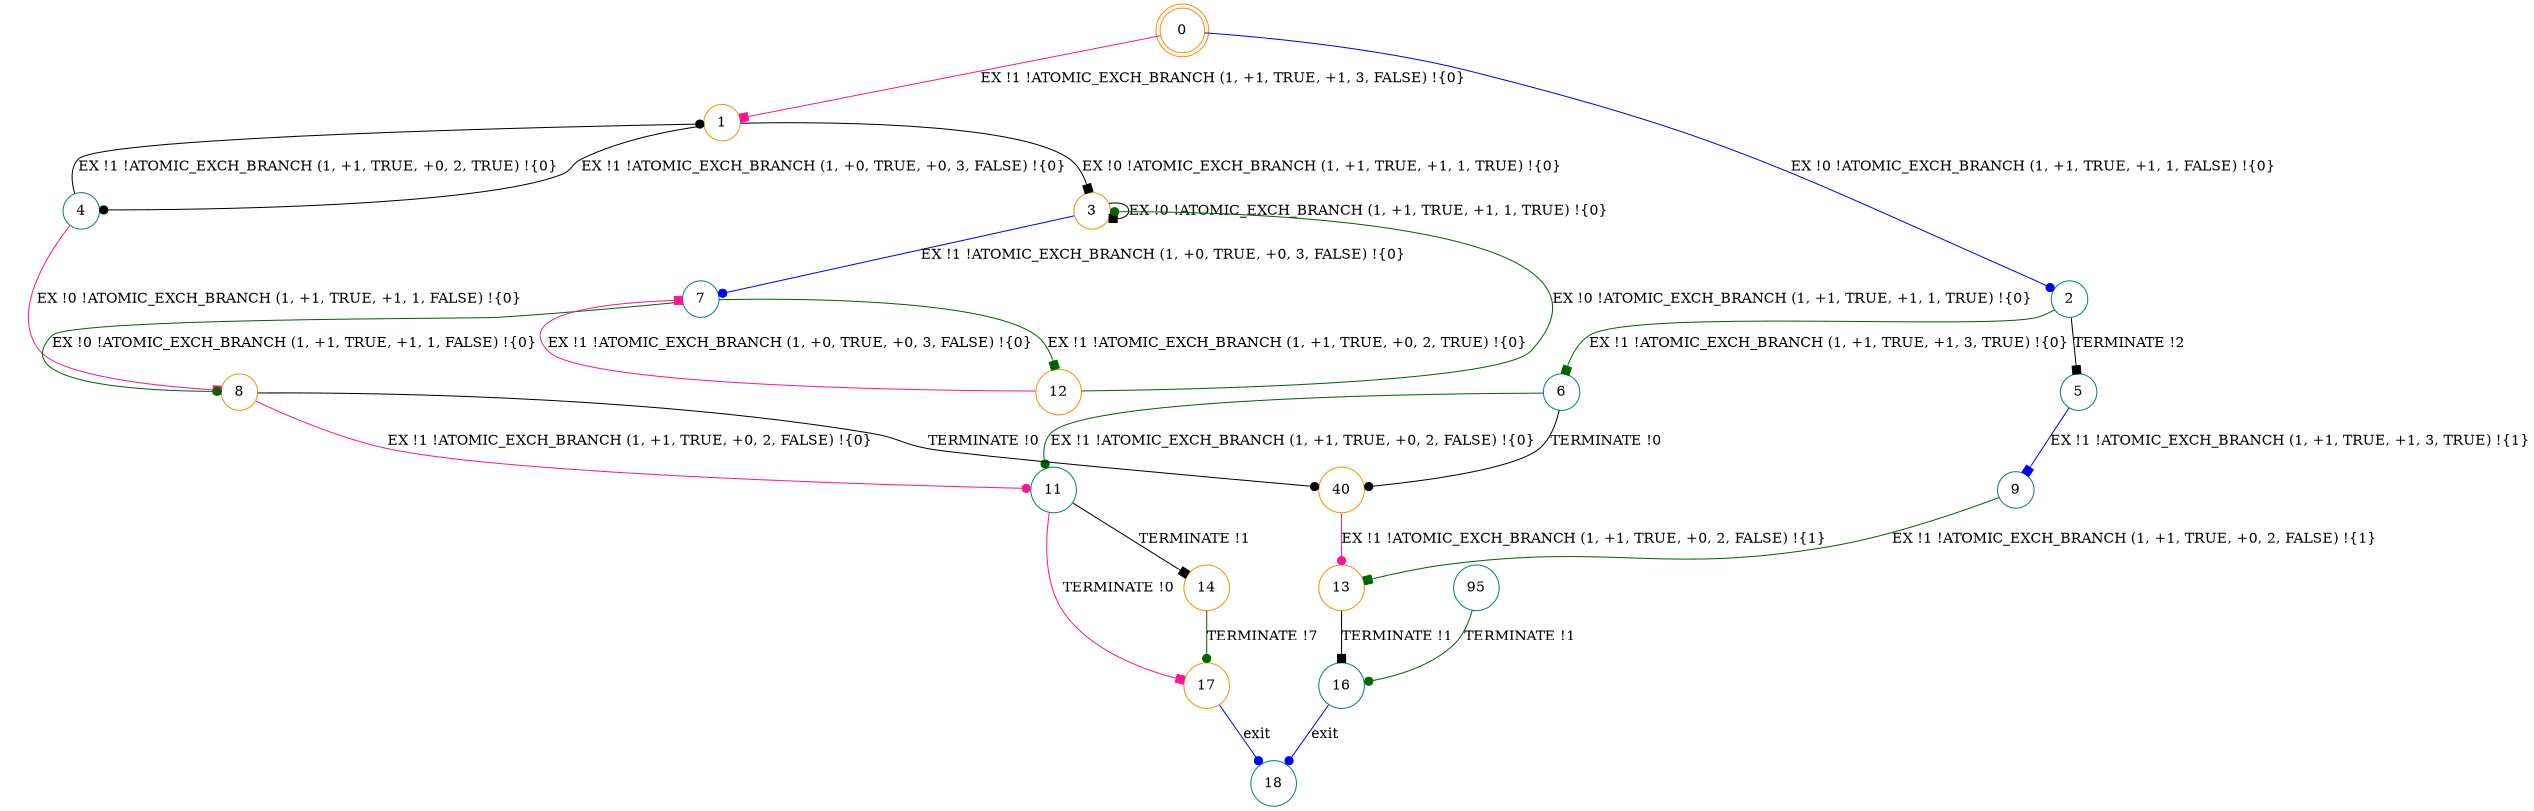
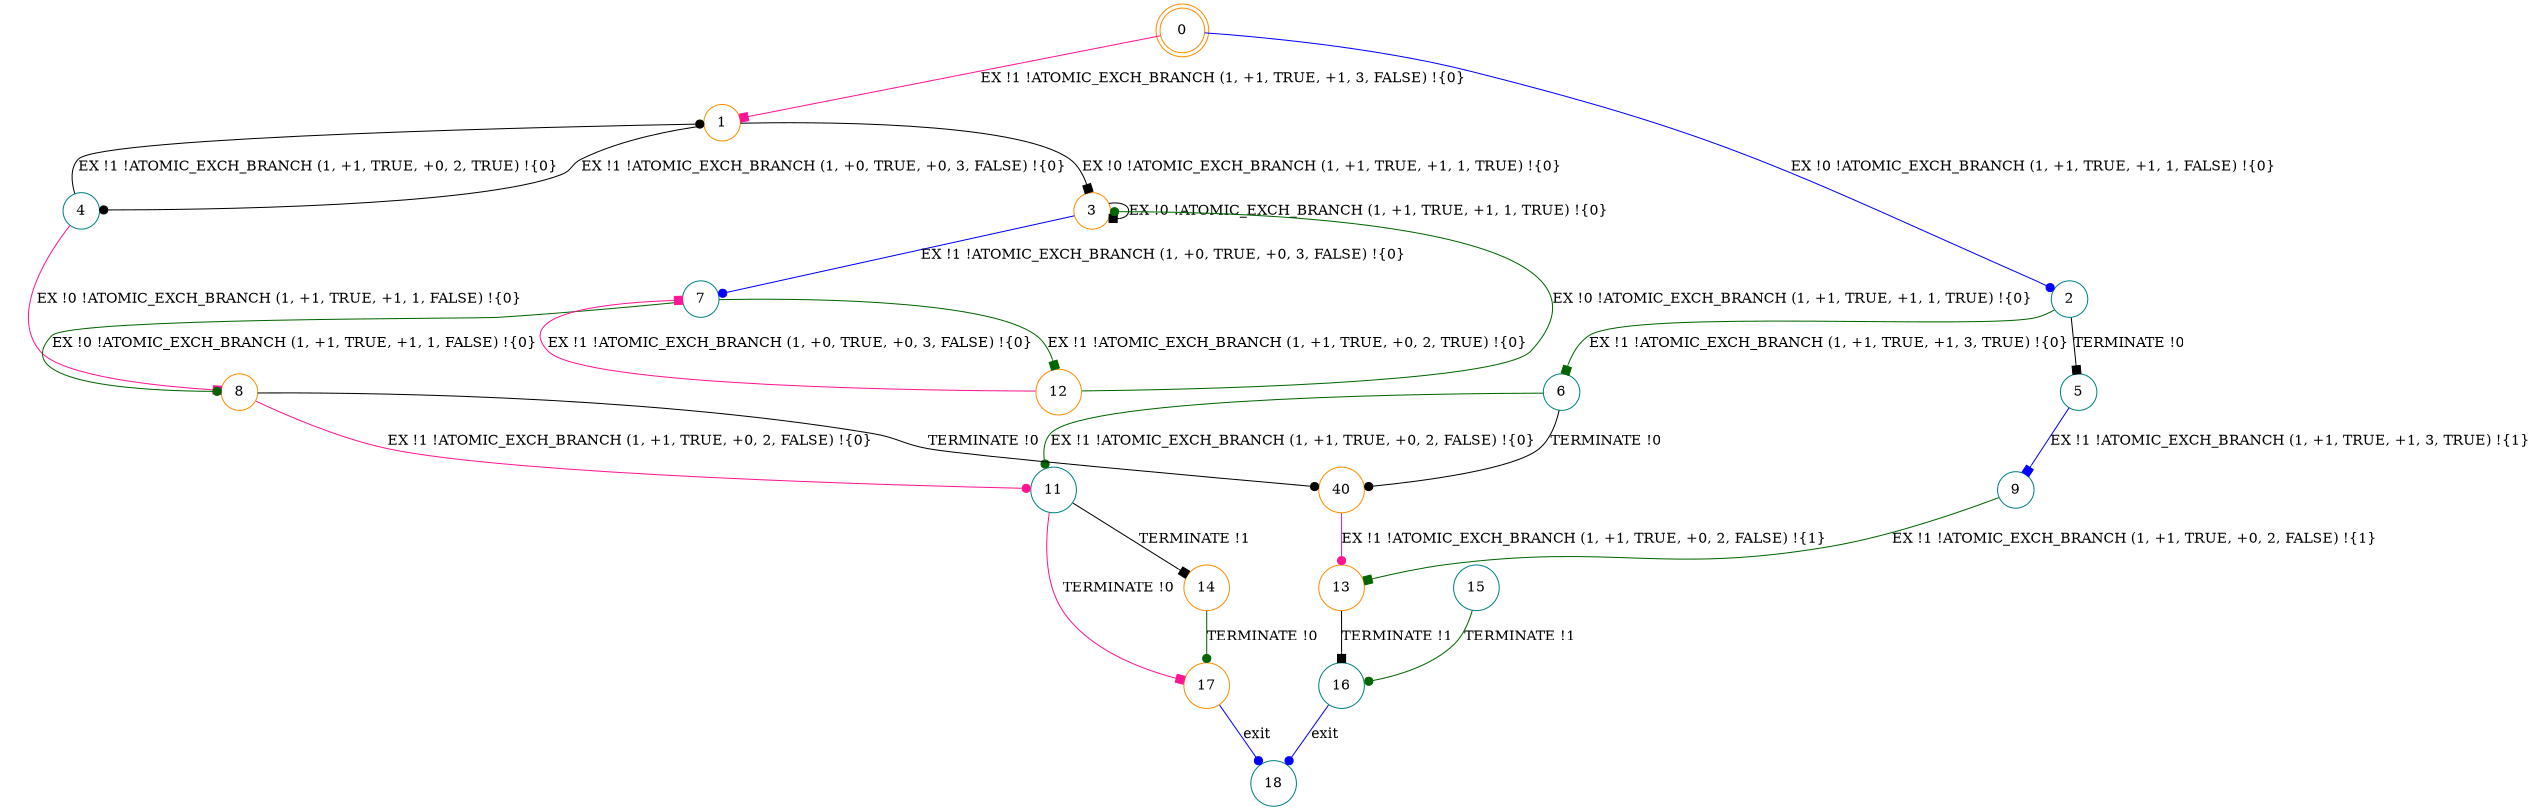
  digraph {
    node [color=teal shape=circle]
    edge [arrowhead=dot color=black]
    0 [color=darkorange peripheries=2]
    1 [color=darkorange]
    2
    3 [color=darkorange]
    4
    5
    6
    7
    8 [color=darkorange]
    9
    n11 [color=darkorange label=40]
    11
    12 [color=darkorange]
    13 [color=darkorange]
    14 [color=darkorange]
    17 [color=darkorange]
    16
-   15 [label=95]
+   15
    18
    0 -> 1 [arrowhead=box color=deeppink label="EX !1 !ATOMIC_EXCH_BRANCH (1, +1, TRUE, +1, 3, FALSE) !{0}"]
    0 -> 2 [color=blue label="EX !0 !ATOMIC_EXCH_BRANCH (1, +1, TRUE, +1, 1, FALSE) !{0}"]
    1 -> 3 [arrowhead=box label="EX !0 !ATOMIC_EXCH_BRANCH (1, +1, TRUE, +1, 1, TRUE) !{0}"]
    1 -> 4 [label="EX !1 !ATOMIC_EXCH_BRANCH (1, +0, TRUE, +0, 3, FALSE) !{0}"]
-   2 -> 5 [arrowhead=box label="TERMINATE !2"]
+   2 -> 5 [arrowhead=box label="TERMINATE !0"]
    2 -> 6 [arrowhead=box color=darkgreen label="EX !1 !ATOMIC_EXCH_BRANCH (1, +1, TRUE, +1, 3, TRUE) !{0}"]
    3 -> 3 [arrowhead=box label="EX !0 !ATOMIC_EXCH_BRANCH (1, +1, TRUE, +1, 1, TRUE) !{0}"]
    3 -> 7 [color=blue label="EX !1 !ATOMIC_EXCH_BRANCH (1, +0, TRUE, +0, 3, FALSE) !{0}"]
    4 -> 1 [label="EX !1 !ATOMIC_EXCH_BRANCH (1, +1, TRUE, +0, 2, TRUE) !{0}"]
    4 -> 8 [arrowhead=box color=deeppink label="EX !0 !ATOMIC_EXCH_BRANCH (1, +1, TRUE, +1, 1, FALSE) !{0}"]
    5 -> 9 [arrowhead=box color=blue label="EX !1 !ATOMIC_EXCH_BRANCH (1, +1, TRUE, +1, 3, TRUE) !{1}"]
    6 -> n11 [label="TERMINATE !0"]
    6 -> 11 [color=darkgreen label="EX !1 !ATOMIC_EXCH_BRANCH (1, +1, TRUE, +0, 2, FALSE) !{0}"]
    7 -> 8 [color=darkgreen label="EX !0 !ATOMIC_EXCH_BRANCH (1, +1, TRUE, +1, 1, FALSE) !{0}"]
    7 -> 12 [arrowhead=box color=darkgreen label="EX !1 !ATOMIC_EXCH_BRANCH (1, +1, TRUE, +0, 2, TRUE) !{0}"]
    8 -> n11 [label="TERMINATE !0"]
    8 -> 11 [color=deeppink label="EX !1 !ATOMIC_EXCH_BRANCH (1, +1, TRUE, +0, 2, FALSE) !{0}"]
    9 -> 13 [arrowhead=box color=darkgreen label="EX !1 !ATOMIC_EXCH_BRANCH (1, +1, TRUE, +0, 2, FALSE) !{1}"]
    n11 -> 13 [color=deeppink label="EX !1 !ATOMIC_EXCH_BRANCH (1, +1, TRUE, +0, 2, FALSE) !{1}"]
    11 -> 14 [arrowhead=box label="TERMINATE !1"]
    11 -> 17 [arrowhead=box color=deeppink label="TERMINATE !0"]
    12 -> 3 [color=darkgreen label="EX !0 !ATOMIC_EXCH_BRANCH (1, +1, TRUE, +1, 1, TRUE) !{0}"]
    12 -> 7 [arrowhead=box color=deeppink label="EX !1 !ATOMIC_EXCH_BRANCH (1, +0, TRUE, +0, 3, FALSE) !{0}"]
    13 -> 16 [arrowhead=box label="TERMINATE !1"]
-   14 -> 17 [color=darkgreen label="TERMINATE !7"]
+   14 -> 17 [color=darkgreen label="TERMINATE !0"]
    17 -> 18 [color=blue label=exit]
    16 -> 18 [color=blue label=exit]
    15 -> 16 [color=darkgreen label="TERMINATE !1"]
  }
